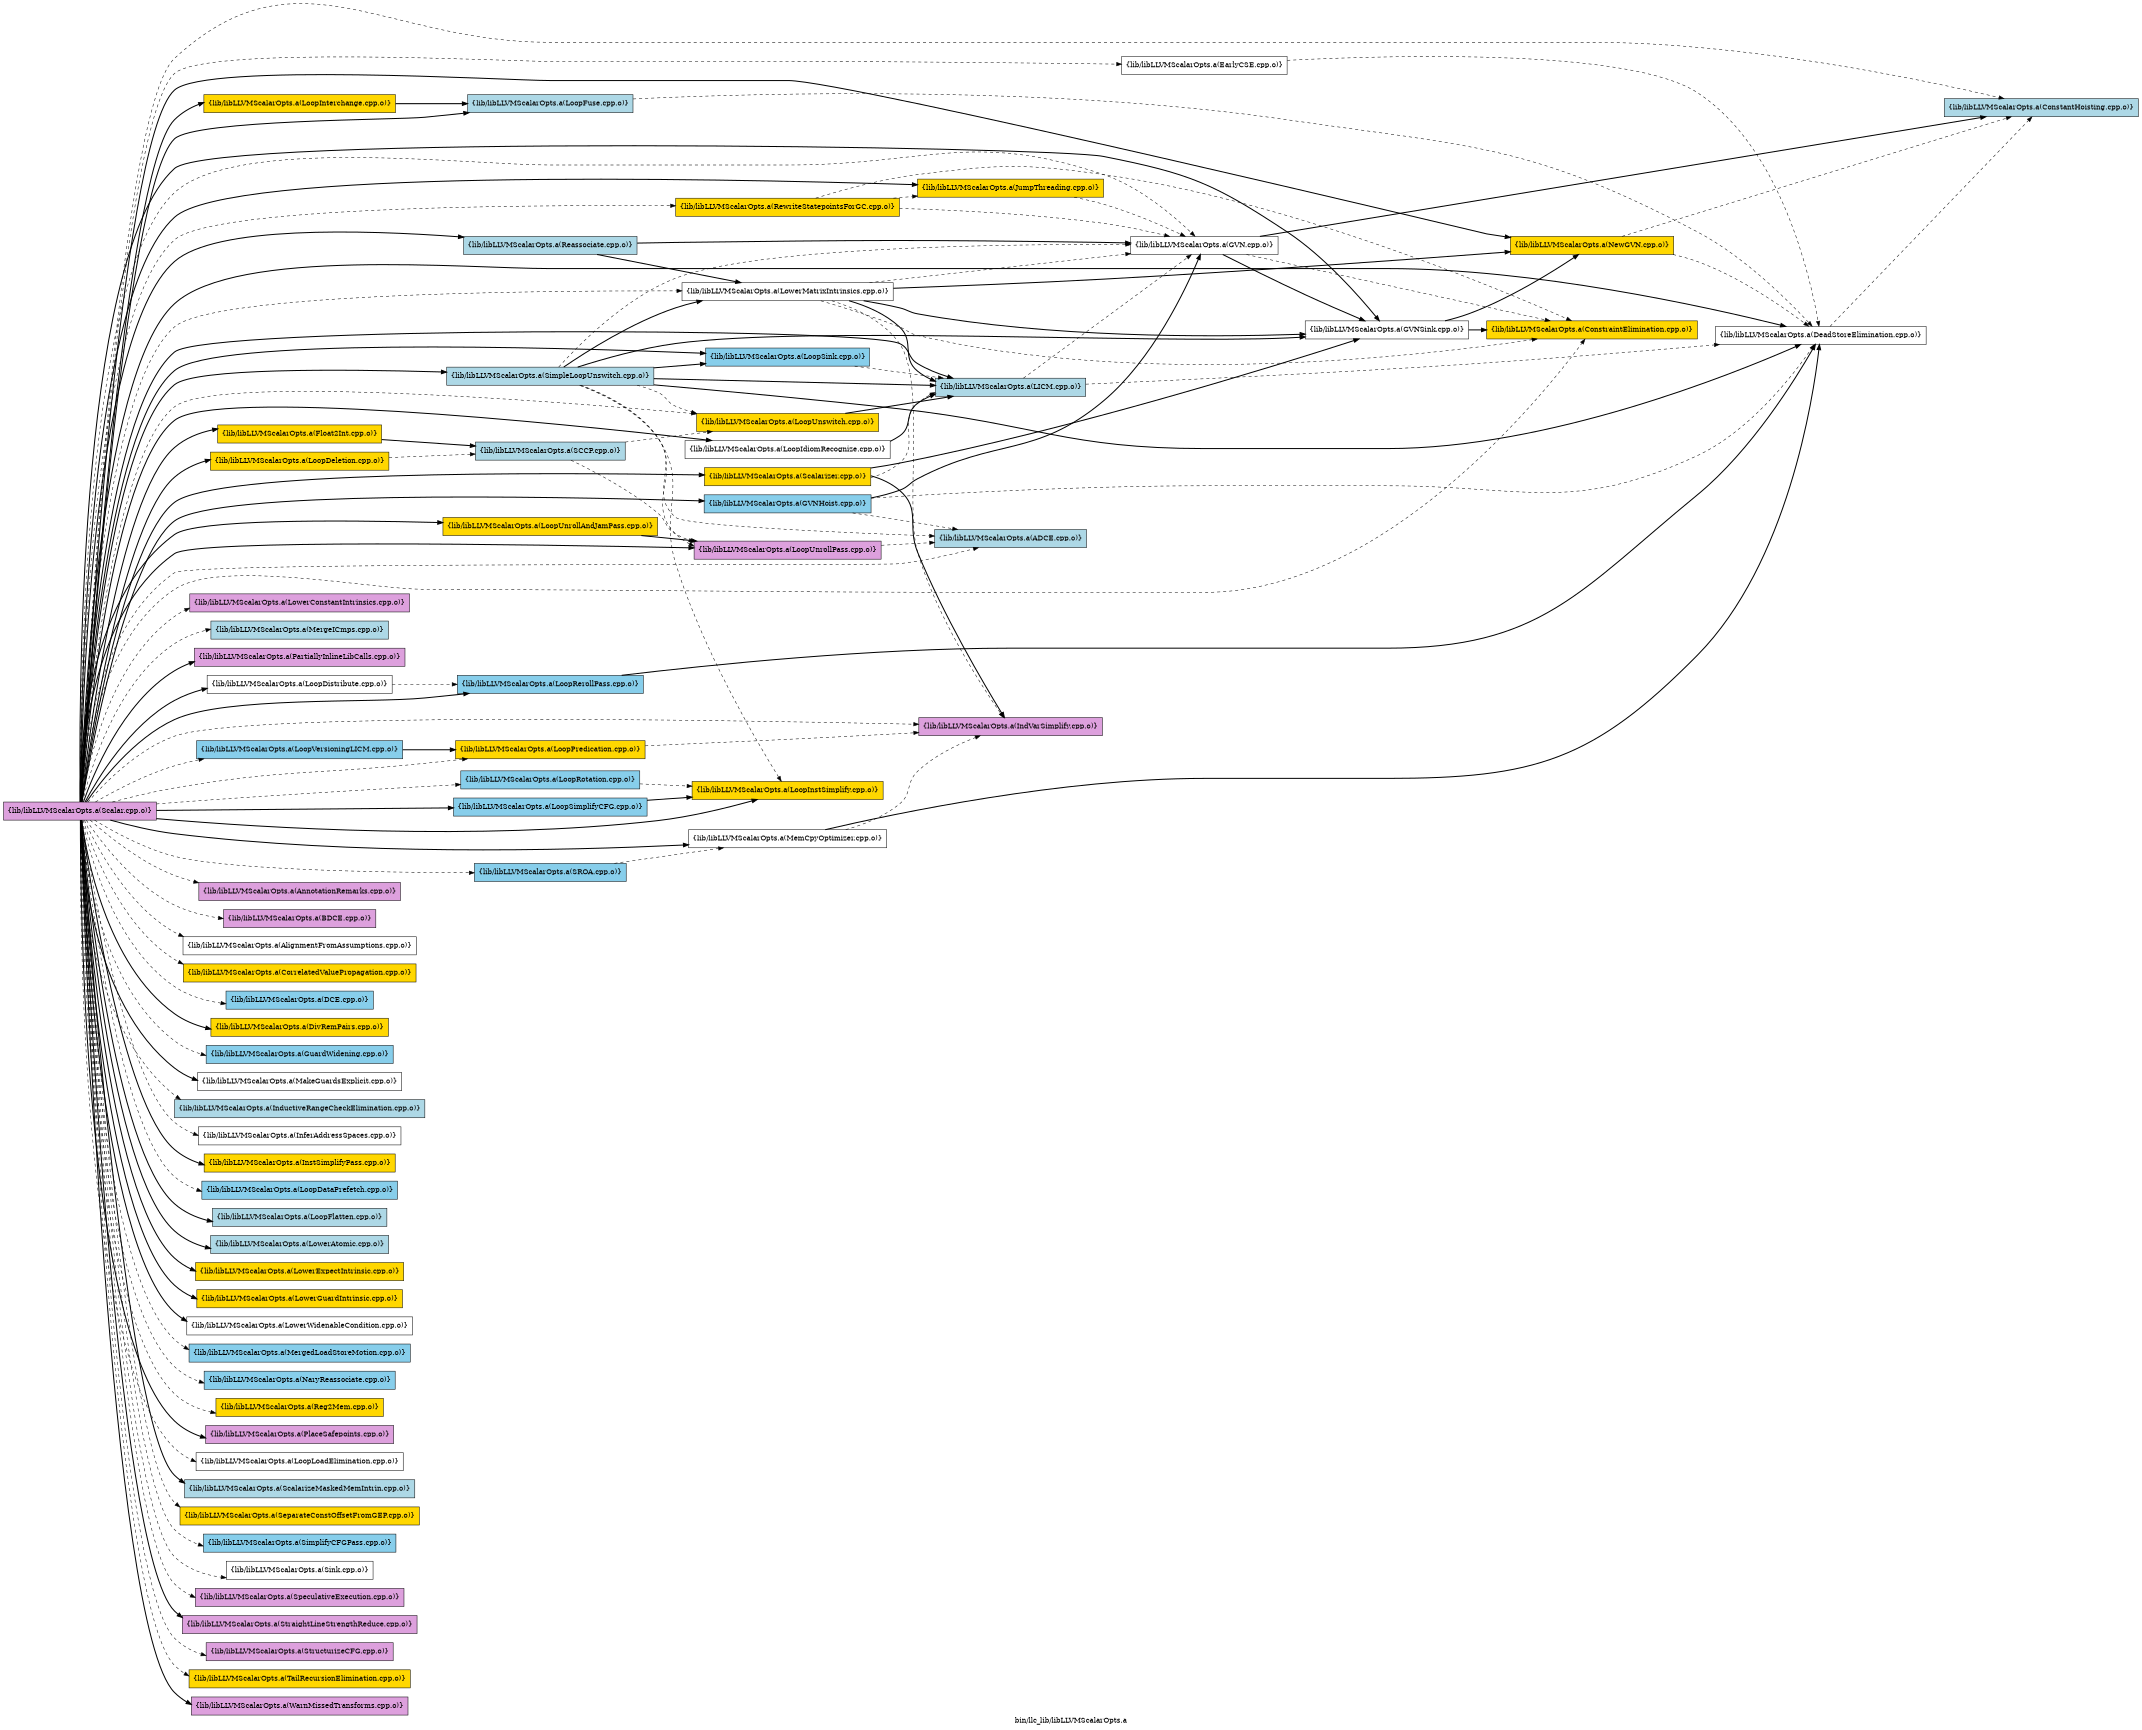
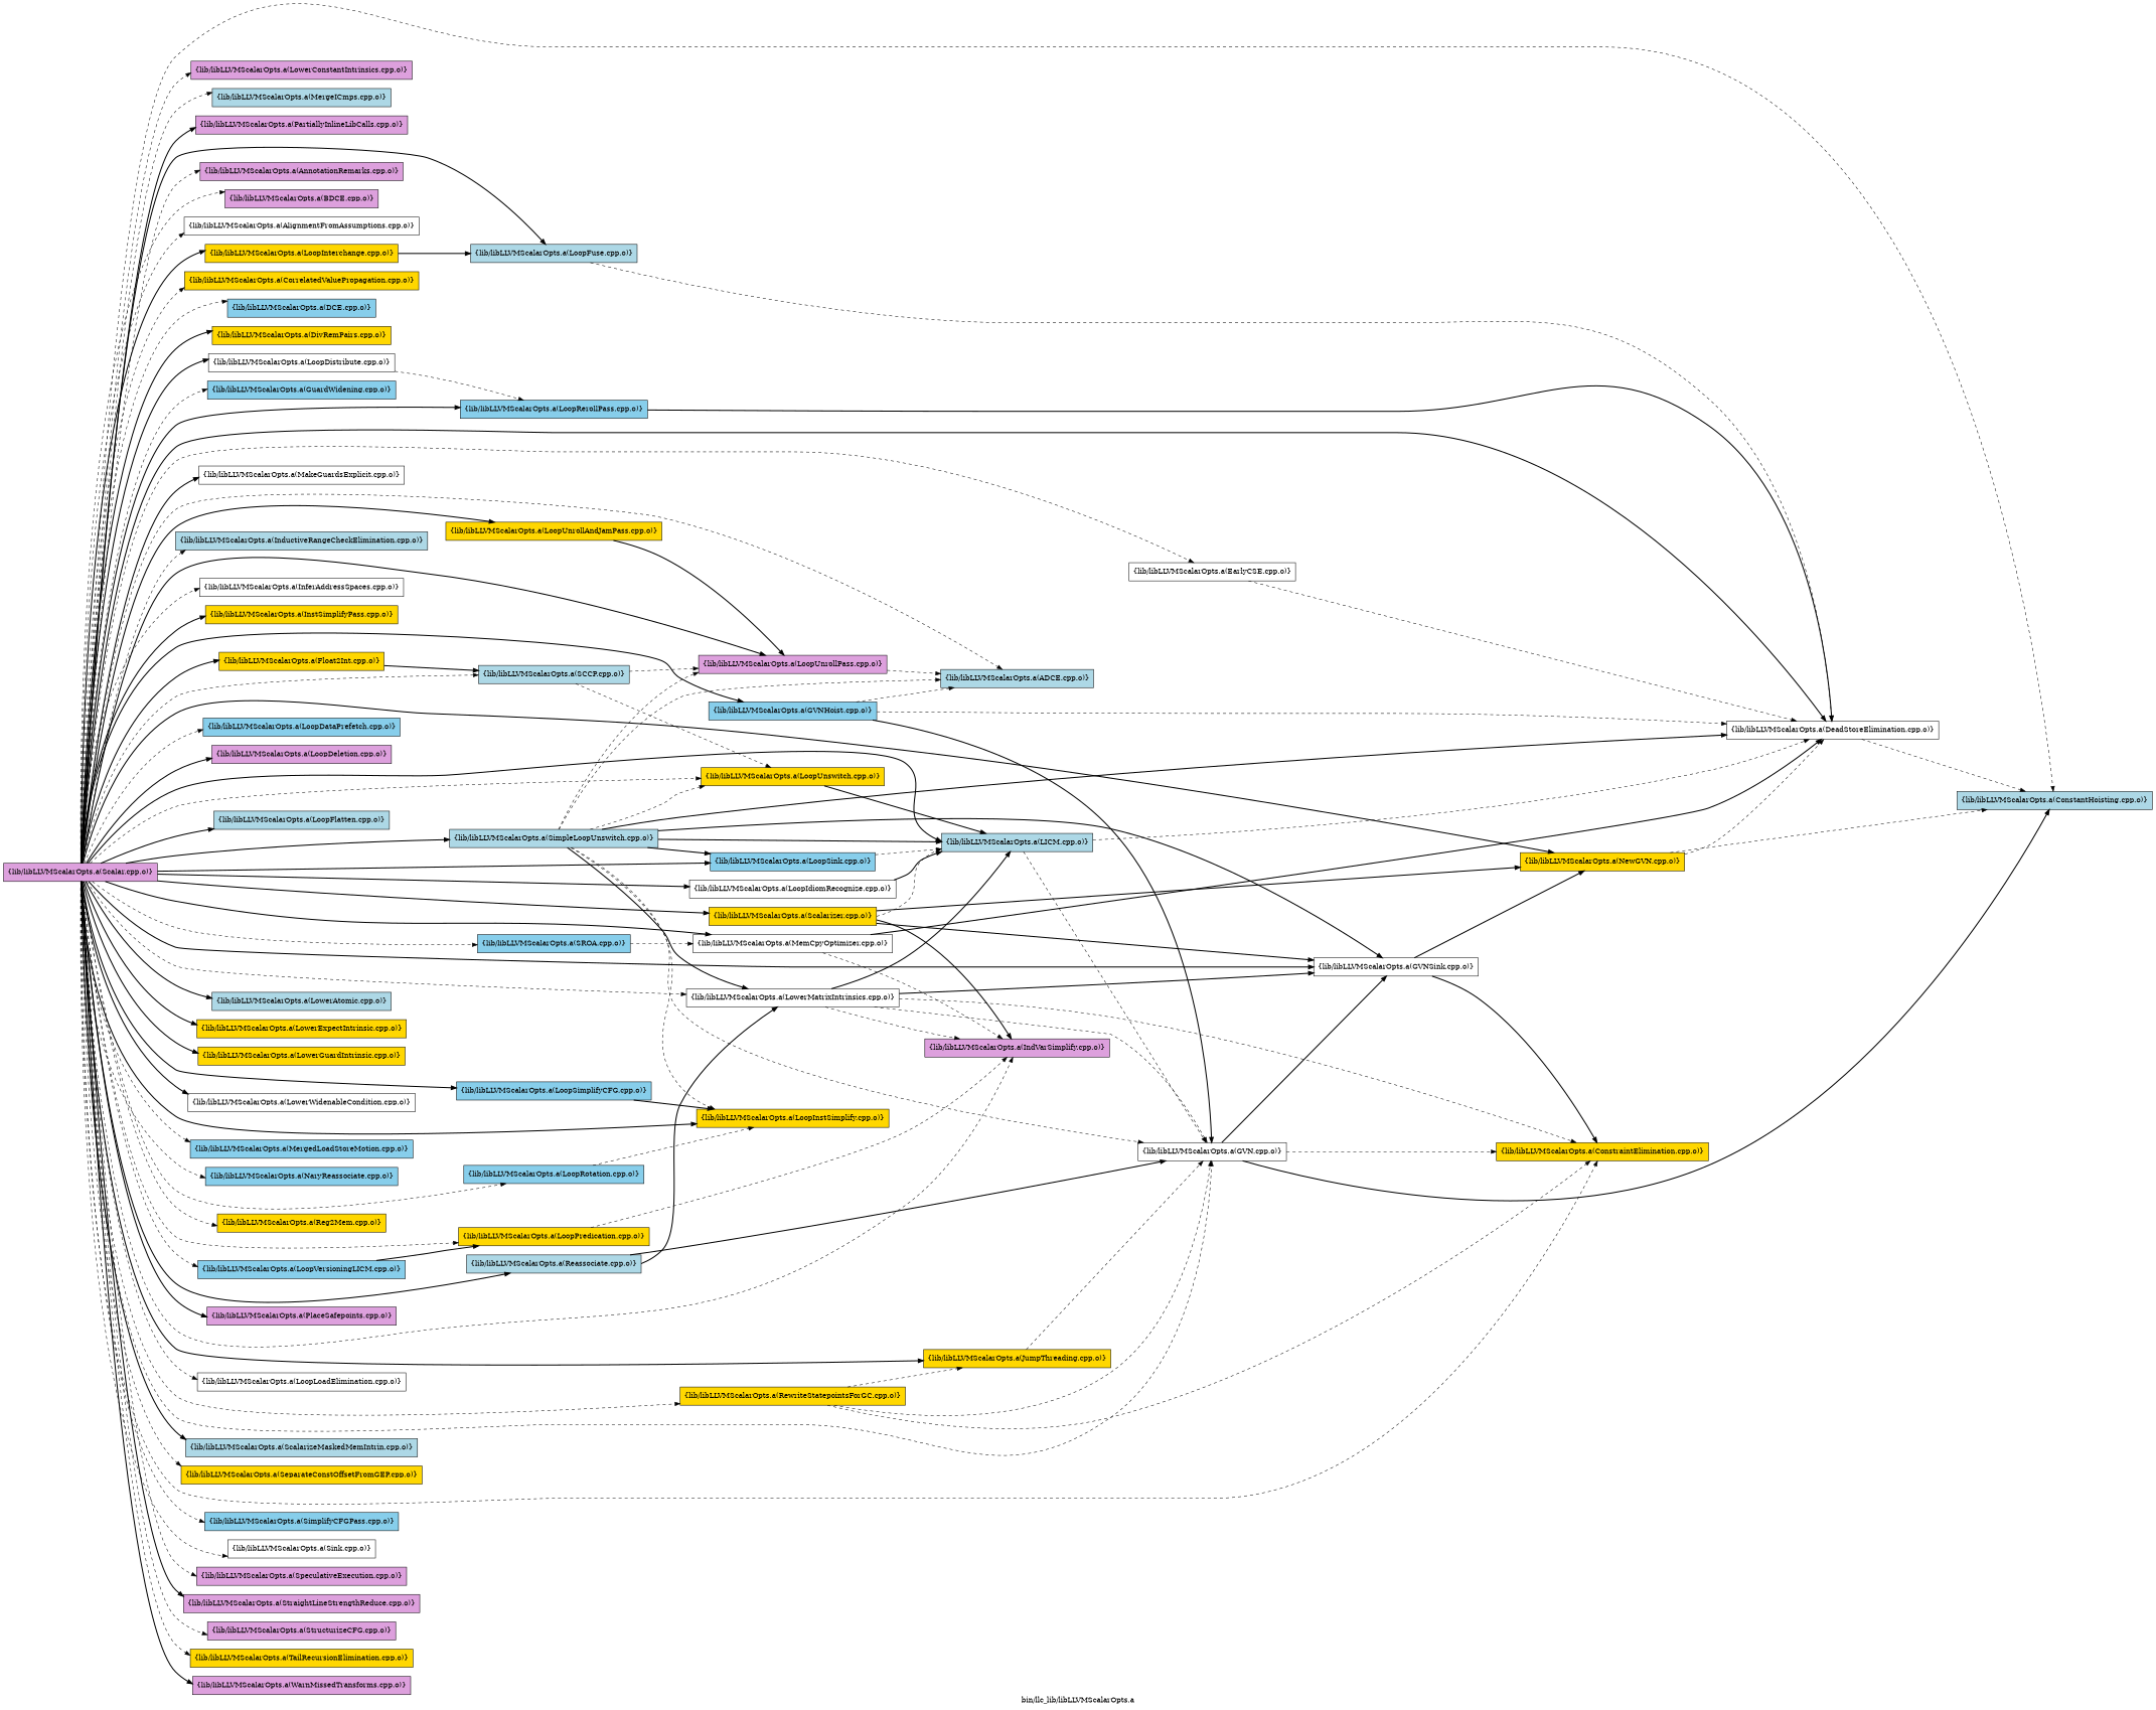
  digraph {
    label="bin/llc_lib/libLLVMScalarOpts.a"
    rankdir=LR
    node [fillcolor=gold group=0 shape=box style=filled]
    edge [style=dashed]
    n1 [fillcolor=lightblue label="{lib/libLLVMScalarOpts.a(ConstantHoisting.cpp.o)}"]
    n2 [fillcolor=plum label="{lib/libLLVMScalarOpts.a(Scalar.cpp.o)}"]
    n3 [fillcolor=plum label="{lib/libLLVMScalarOpts.a(LowerConstantIntrinsics.cpp.o)}"]
    n4 [fillcolor=lightblue label="{lib/libLLVMScalarOpts.a(MergeICmps.cpp.o)}"]
    n5 [fillcolor=plum label="{lib/libLLVMScalarOpts.a(PartiallyInlineLibCalls.cpp.o)}"]
    n6 [fillcolor=lightblue label="{lib/libLLVMScalarOpts.a(ADCE.cpp.o)}"]
    n7 [fillcolor=plum label="{lib/libLLVMScalarOpts.a(AnnotationRemarks.cpp.o)}"]
    n8 [fillcolor=plum label="{lib/libLLVMScalarOpts.a(BDCE.cpp.o)}"]
    n9 [fillcolor=white label="{lib/libLLVMScalarOpts.a(AlignmentFromAssumptions.cpp.o)}"]
    n10 [label="{lib/libLLVMScalarOpts.a(ConstraintElimination.cpp.o)}"]
    n11 [label="{lib/libLLVMScalarOpts.a(CorrelatedValuePropagation.cpp.o)}"]
    n12 [fillcolor=skyblue label="{lib/libLLVMScalarOpts.a(DCE.cpp.o)}"]
    n13 [label="{lib/libLLVMScalarOpts.a(DivRemPairs.cpp.o)}"]
    n14 [fillcolor=white label="{lib/libLLVMScalarOpts.a(DeadStoreElimination.cpp.o)}"]
    n15 [fillcolor=skyblue label="{lib/libLLVMScalarOpts.a(GuardWidening.cpp.o)}"]
    n16 [fillcolor=white label="{lib/libLLVMScalarOpts.a(GVN.cpp.o)}"]
    n17 [label="{lib/libLLVMScalarOpts.a(NewGVN.cpp.o)}"]
    n18 [fillcolor=white label="{lib/libLLVMScalarOpts.a(EarlyCSE.cpp.o)}"]
    n19 [fillcolor=white label="{lib/libLLVMScalarOpts.a(MakeGuardsExplicit.cpp.o)}"]
    n20 [fillcolor=skyblue label="{lib/libLLVMScalarOpts.a(GVNHoist.cpp.o)}"]
    n21 [fillcolor=white label="{lib/libLLVMScalarOpts.a(GVNSink.cpp.o)}"]
    n22 [fillcolor=lightblue label="{lib/libLLVMScalarOpts.a(InductiveRangeCheckElimination.cpp.o)}"]
    n23 [fillcolor=plum label="{lib/libLLVMScalarOpts.a(IndVarSimplify.cpp.o)}"]
    n24 [fillcolor=white label="{lib/libLLVMScalarOpts.a(InferAddressSpaces.cpp.o)}"]
    n25 [label="{lib/libLLVMScalarOpts.a(InstSimplifyPass.cpp.o)}"]
    n26 [label="{lib/libLLVMScalarOpts.a(JumpThreading.cpp.o)}"]
    n27 [fillcolor=lightblue label="{lib/libLLVMScalarOpts.a(LICM.cpp.o)}"]
    n28 [fillcolor=skyblue label="{lib/libLLVMScalarOpts.a(LoopSink.cpp.o)}"]
    n29 [fillcolor=lightblue label="{lib/libLLVMScalarOpts.a(LoopFuse.cpp.o)}"]
    n30 [fillcolor=skyblue label="{lib/libLLVMScalarOpts.a(LoopDataPrefetch.cpp.o)}"]
-   n31 [label="{lib/libLLVMScalarOpts.a(LoopDeletion.cpp.o)}"]
+   n31 [fillcolor=plum label="{lib/libLLVMScalarOpts.a(LoopDeletion.cpp.o)}"]
    n32 [label="{lib/libLLVMScalarOpts.a(LoopInstSimplify.cpp.o)}"]
    n33 [label="{lib/libLLVMScalarOpts.a(LoopInterchange.cpp.o)}"]
    n34 [fillcolor=lightblue label="{lib/libLLVMScalarOpts.a(LoopFlatten.cpp.o)}"]
    n35 [label="{lib/libLLVMScalarOpts.a(LoopPredication.cpp.o)}"]
    n36 [fillcolor=skyblue label="{lib/libLLVMScalarOpts.a(LoopRotation.cpp.o)}"]
    n37 [fillcolor=skyblue label="{lib/libLLVMScalarOpts.a(LoopRerollPass.cpp.o)}"]
    n38 [fillcolor=plum label="{lib/libLLVMScalarOpts.a(LoopUnrollPass.cpp.o)}"]
    n39 [label="{lib/libLLVMScalarOpts.a(LoopUnrollAndJamPass.cpp.o)}"]
    n40 [label="{lib/libLLVMScalarOpts.a(LoopUnswitch.cpp.o)}"]
    n41 [fillcolor=skyblue label="{lib/libLLVMScalarOpts.a(LoopVersioningLICM.cpp.o)}"]
    n42 [fillcolor=white label="{lib/libLLVMScalarOpts.a(LoopIdiomRecognize.cpp.o)}"]
    n43 [fillcolor=lightblue label="{lib/libLLVMScalarOpts.a(LowerAtomic.cpp.o)}"]
    n44 [label="{lib/libLLVMScalarOpts.a(LowerExpectIntrinsic.cpp.o)}"]
    n45 [label="{lib/libLLVMScalarOpts.a(LowerGuardIntrinsic.cpp.o)}"]
    n46 [fillcolor=white label="{lib/libLLVMScalarOpts.a(LowerMatrixIntrinsics.cpp.o)}"]
    n47 [fillcolor=white label="{lib/libLLVMScalarOpts.a(LowerWidenableCondition.cpp.o)}"]
    n48 [fillcolor=white label="{lib/libLLVMScalarOpts.a(MemCpyOptimizer.cpp.o)}"]
    n49 [fillcolor=skyblue label="{lib/libLLVMScalarOpts.a(MergedLoadStoreMotion.cpp.o)}"]
    n50 [fillcolor=skyblue label="{lib/libLLVMScalarOpts.a(NaryReassociate.cpp.o)}"]
    n51 [fillcolor=lightblue label="{lib/libLLVMScalarOpts.a(Reassociate.cpp.o)}"]
    n52 [label="{lib/libLLVMScalarOpts.a(Reg2Mem.cpp.o)}"]
    n53 [label="{lib/libLLVMScalarOpts.a(RewriteStatepointsForGC.cpp.o)}"]
    n54 [fillcolor=lightblue label="{lib/libLLVMScalarOpts.a(SCCP.cpp.o)}"]
    n55 [fillcolor=skyblue label="{lib/libLLVMScalarOpts.a(SROA.cpp.o)}"]
    n56 [fillcolor=plum label="{lib/libLLVMScalarOpts.a(PlaceSafepoints.cpp.o)}"]
    n57 [label="{lib/libLLVMScalarOpts.a(Float2Int.cpp.o)}"]
    n58 [fillcolor=white label="{lib/libLLVMScalarOpts.a(LoopDistribute.cpp.o)}"]
    n59 [fillcolor=white label="{lib/libLLVMScalarOpts.a(LoopLoadElimination.cpp.o)}"]
    n60 [fillcolor=skyblue label="{lib/libLLVMScalarOpts.a(LoopSimplifyCFG.cpp.o)}"]
    n61 [label="{lib/libLLVMScalarOpts.a(Scalarizer.cpp.o)}"]
    n62 [fillcolor=lightblue label="{lib/libLLVMScalarOpts.a(ScalarizeMaskedMemIntrin.cpp.o)}"]
    n63 [label="{lib/libLLVMScalarOpts.a(SeparateConstOffsetFromGEP.cpp.o)}"]
    n64 [fillcolor=lightblue label="{lib/libLLVMScalarOpts.a(SimpleLoopUnswitch.cpp.o)}"]
    n65 [fillcolor=skyblue label="{lib/libLLVMScalarOpts.a(SimplifyCFGPass.cpp.o)}"]
    n66 [fillcolor=white label="{lib/libLLVMScalarOpts.a(Sink.cpp.o)}"]
    n67 [fillcolor=plum label="{lib/libLLVMScalarOpts.a(SpeculativeExecution.cpp.o)}"]
    n68 [fillcolor=plum label="{lib/libLLVMScalarOpts.a(StraightLineStrengthReduce.cpp.o)}"]
    n69 [fillcolor=plum label="{lib/libLLVMScalarOpts.a(StructurizeCFG.cpp.o)}"]
    n70 [label="{lib/libLLVMScalarOpts.a(TailRecursionElimination.cpp.o)}"]
    n71 [fillcolor=plum label="{lib/libLLVMScalarOpts.a(WarnMissedTransforms.cpp.o)}"]
    n2 -> n1
    n2 -> n3
    n2 -> n4
    n2 -> n5 [style=bold]
    n2 -> n6
    n2 -> n7
    n2 -> n8
    n2 -> n9
    n2 -> n10
    n2 -> n11
    n2 -> n12
    n2 -> n13 [style=bold]
    n2 -> n14 [style=bold]
    n2 -> n15
    n2 -> n16
    n2 -> n17 [style=bold]
    n2 -> n18
    n2 -> n19 [style=bold]
    n2 -> n20 [style=bold]
    n2 -> n21 [style=bold]
    n2 -> n22
    n2 -> n23
    n2 -> n24
    n2 -> n25 [style=bold]
    n2 -> n26 [style=bold]
    n2 -> n27 [style=bold]
    n2 -> n28 [style=bold]
    n2 -> n29 [style=bold]
    n2 -> n30
    n2 -> n31 [style=bold]
    n2 -> n32 [style=bold]
    n2 -> n33 [style=bold]
    n2 -> n34 [style=bold]
    n2 -> n35
    n2 -> n36
    n2 -> n37 [style=bold]
    n2 -> n38 [style=bold]
    n2 -> n39 [style=bold]
    n2 -> n40
    n2 -> n41
    n2 -> n42 [style=bold]
    n2 -> n43 [style=bold]
    n2 -> n44 [style=bold]
    n2 -> n45 [style=bold]
    n2 -> n46
    n2 -> n47 [style=bold]
    n2 -> n48 [style=bold]
    n2 -> n49
    n2 -> n50
    n2 -> n51 [style=bold]
    n2 -> n52
    n2 -> n53
-   n31 -> n54
+   n2 -> n54
    n2 -> n55
    n2 -> n56 [style=bold]
    n2 -> n57 [style=bold]
    n2 -> n58 [style=bold]
    n2 -> n59
    n2 -> n60 [style=bold]
    n2 -> n61 [style=bold]
    n2 -> n62 [style=bold]
    n2 -> n63
    n2 -> n64 [style=bold]
    n2 -> n65
    n2 -> n66
    n2 -> n67
    n2 -> n68 [style=bold]
    n2 -> n69
    n2 -> n70
    n2 -> n71 [style=bold]
    n14 -> n1
    n16 -> n1 [style=bold]
    n16 -> n10
    n16 -> n21 [style=bold]
    n17 -> n1
    n17 -> n14
    n18 -> n14
    n20 -> n6
    n20 -> n14
    n20 -> n16 [style=bold]
    n21 -> n10 [style=bold]
    n21 -> n17 [style=bold]
    n26 -> n16
    n27 -> n14
    n27 -> n16
    n28 -> n27
    n29 -> n14
    n33 -> n29 [style=bold]
    n35 -> n23
    n36 -> n32
    n37 -> n14 [style=bold]
    n38 -> n6
    n39 -> n38 [style=bold]
    n40 -> n27 [style=bold]
    n41 -> n35 [style=bold]
    n42 -> n27 [style=bold]
    n46 -> n10
    n46 -> n16
-   n46 -> n17 [style=bold]
+   n61 -> n17 [style=bold]
    n46 -> n21 [style=bold]
    n46 -> n23
    n46 -> n27 [style=bold]
    n48 -> n14 [style=bold]
    n48 -> n23
    n51 -> n16 [style=bold]
    n51 -> n46 [style=bold]
    n53 -> n10
    n53 -> n16
    n53 -> n26
    n54 -> n38
    n54 -> n40
    n55 -> n48
    n57 -> n54 [style=bold]
    n58 -> n37
    n60 -> n32 [style=bold]
    n61 -> n21 [style=bold]
    n61 -> n23 [style=bold]
    n61 -> n27
    n64 -> n6
    n64 -> n14 [style=bold]
    n64 -> n16
    n64 -> n21 [style=bold]
    n64 -> n27 [style=bold]
    n64 -> n28 [style=bold]
    n64 -> n32
    n64 -> n38
    n64 -> n40
    n64 -> n46 [style=bold]
  }
